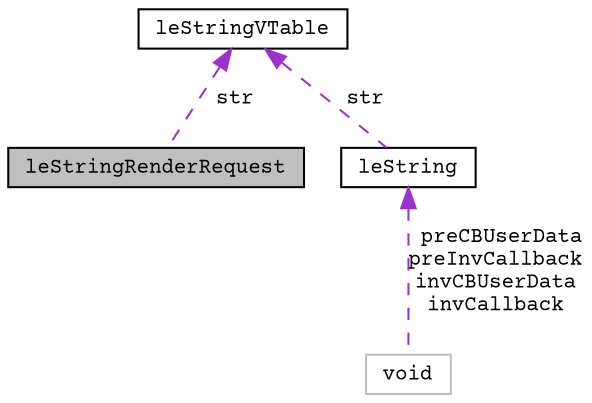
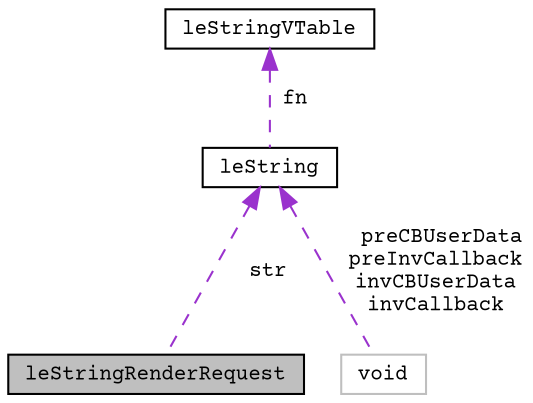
  digraph {
    fontname="Courier Prime"
    node [color=black fillcolor=white fontname="Courier Prime" fontsize=10 shape=record style=filled]
    edge [color=darkorchid3 dir=back fontname="Courier Prime" fontsize=10 labelfontname=Helvetica labelfontsize=10 style=dashed]
    n1 [fillcolor=grey75 fontcolor=black height=0.2 label=leStringRenderRequest width=0.4]
    n2 [height=0.2 label=leString width=0.4]
    n3 [color=grey75 height=0.2 label=void width=0.4]
    n4 [height=0.2 label=leStringVTable width=0.4]
-   n4 -> n1 [label=" str"]
+   n2 -> n1 [label=" str"]
    n2 -> n3 [label=" preCBUserData\npreInvCallback\ninvCBUserData\ninvCallback"]
-   n4 -> n2 [label=" str"]
+   n4 -> n2 [label=" fn"]
  }
